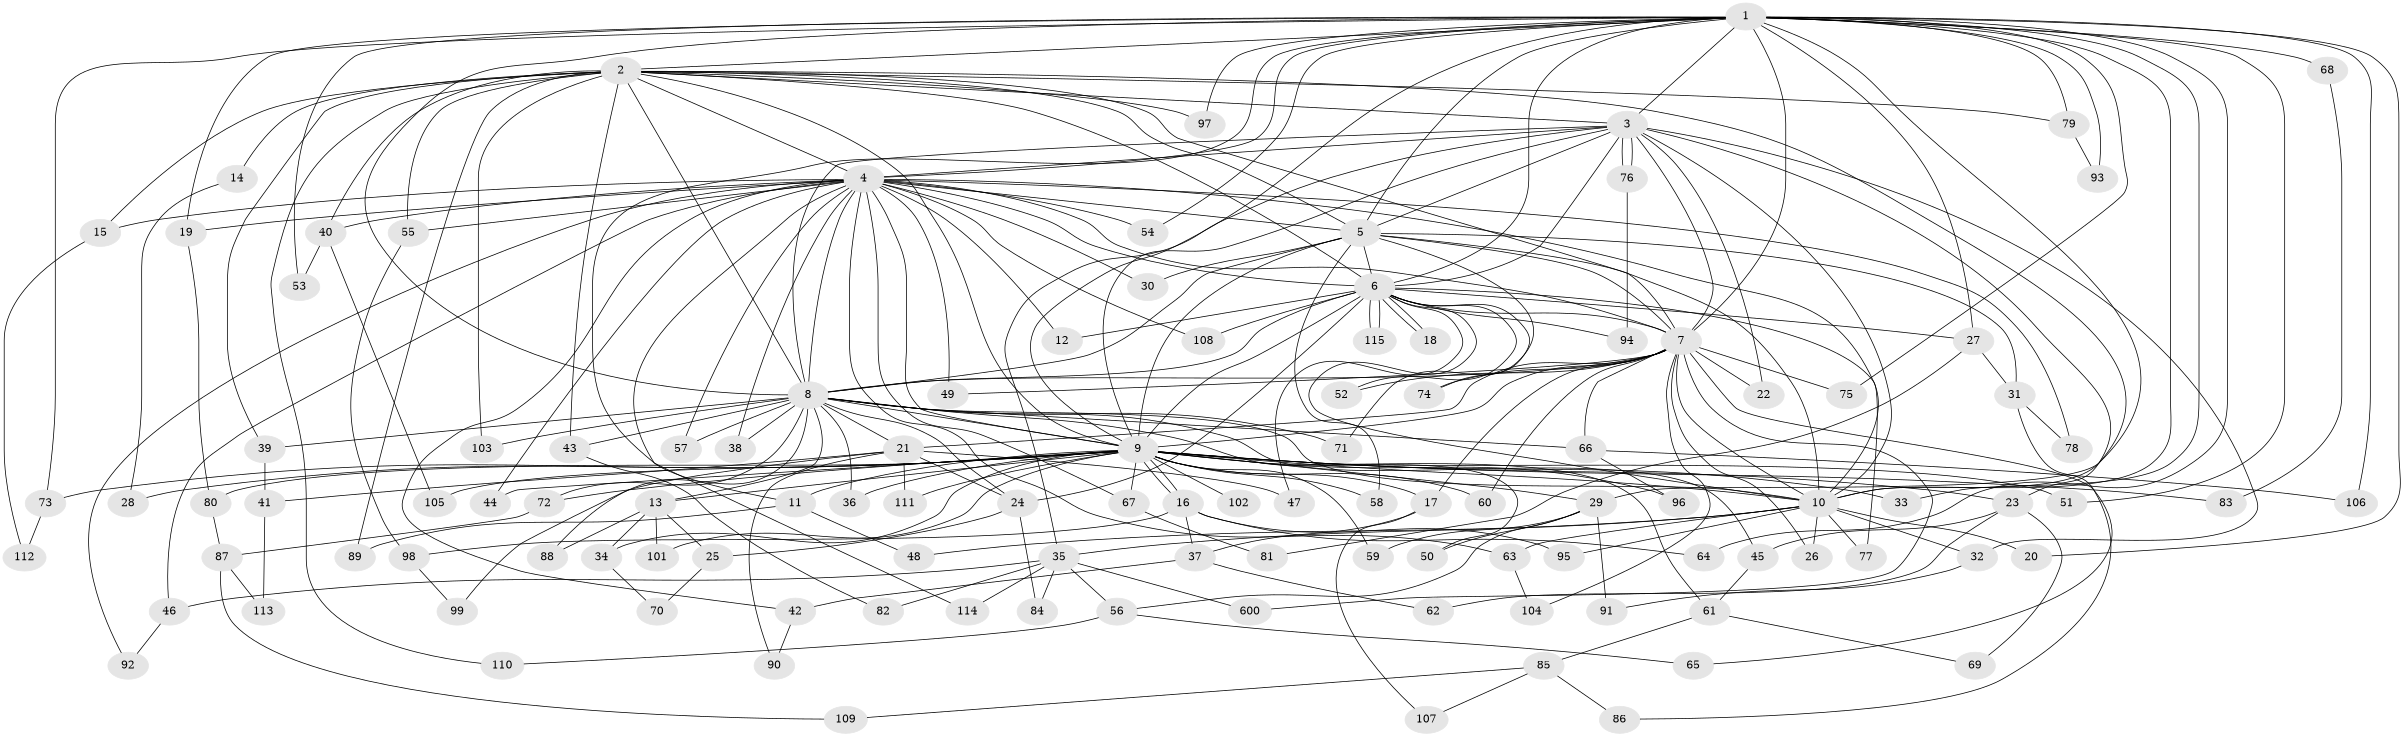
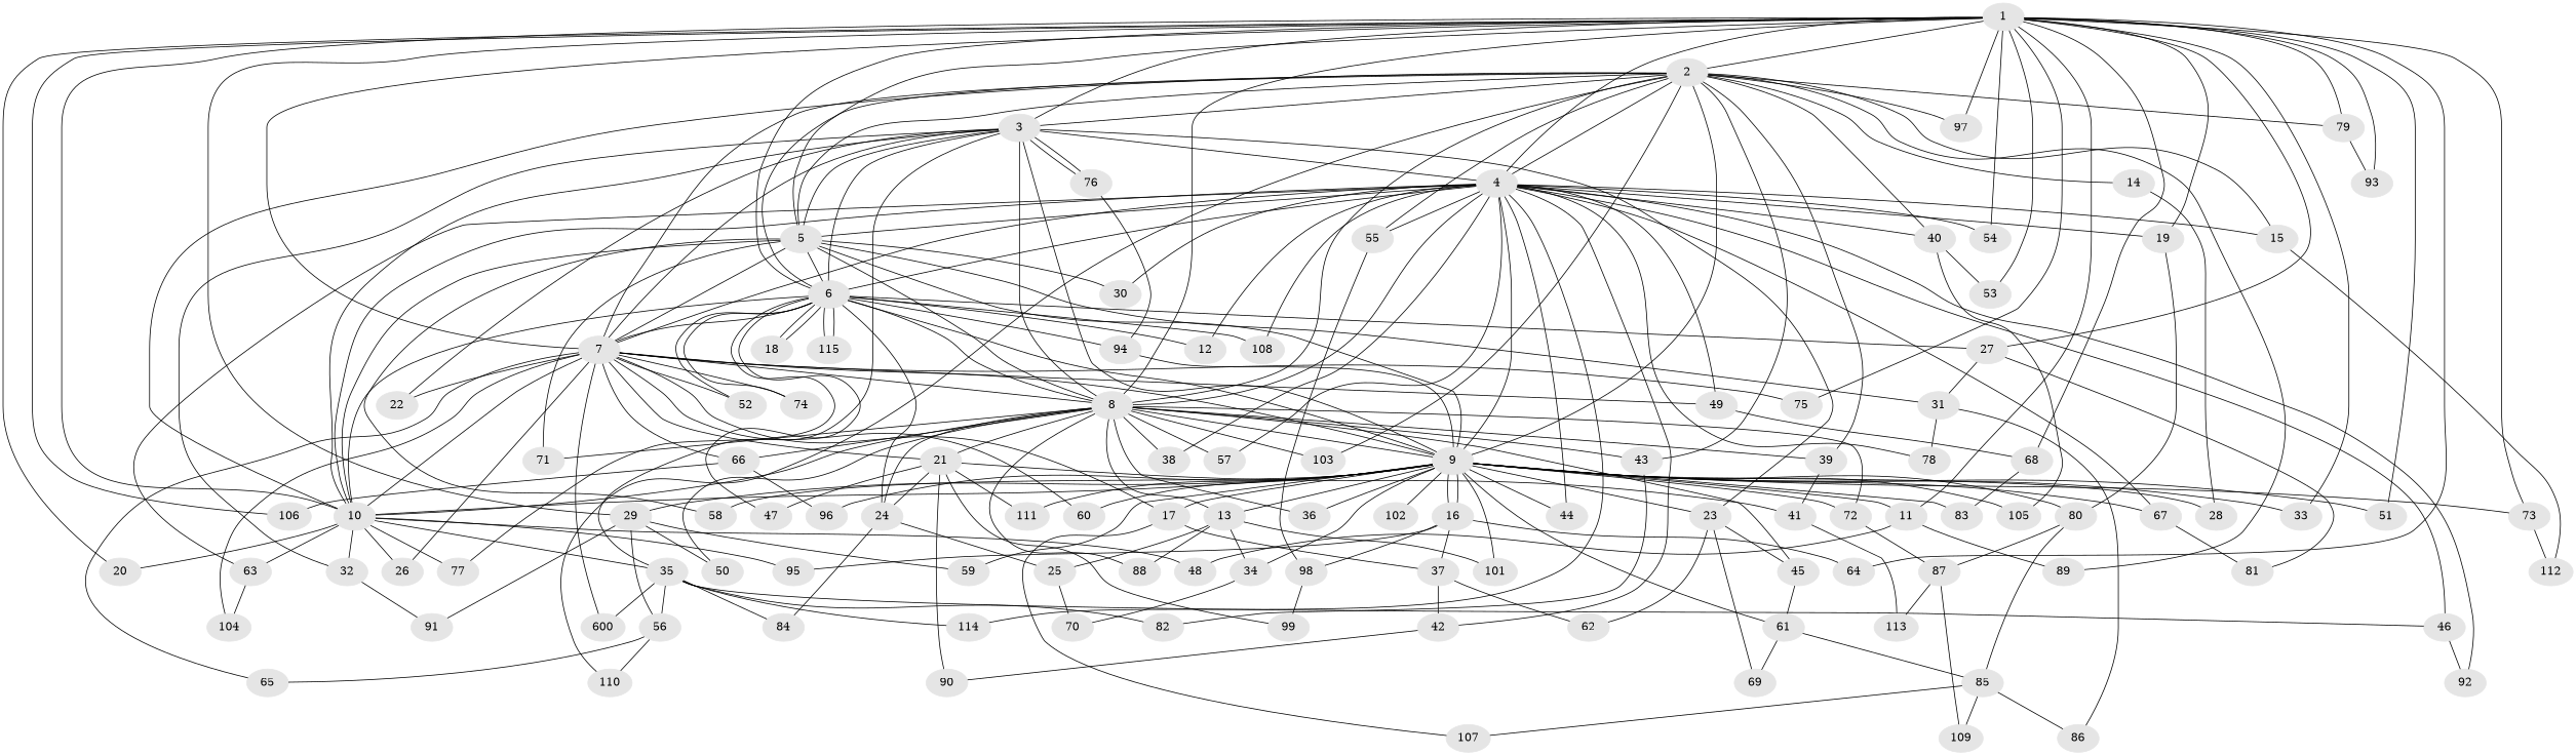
  graph {
    node [color=gray90 style=filled]
    1
    2
    3
    4
    5
    6
    7
    8
    9
    10
    11
    19
    20
    27
    29
    33
    51
    53
    54
    64
    68
    73
    75
    79
    93
    97
    106
    14
    15
    39
    40
    43
    55
    89
    103
    110
    22
    23
    32
    35
    76
    12
    30
    38
    42
    44
    46
    49
    57
    63
    67
    78
    92
    108
    114
    31
    58
    71
    18
    47
    52
    74
    77
    94
    115
    24
    17
    21
    26
    60
    65
    66
    n73 [label=600]
    104
    13
    36
    45
    50
    72
    88
    102
    16
    28
    34
    59
    61
    80
    83
    96
    101
    105
    111
    48
    95
    81
    56
    91
    112
    41
    82
    98
    62
    69
    84
    90
    86
    37
    107
    99
    25
    87
    70
    85
    113
    109
    1 -- 2
    1 -- 3
    1 -- 4
    1 -- 5
    1 -- 6
    1 -- 7
    1 -- 8
-   1 -- 9
+   94 -- 9
    1 -- 10
    1 -- 11
    1 -- 19
    1 -- 20
    1 -- 27
    1 -- 29
    1 -- 33
    1 -- 51
    1 -- 53
    1 -- 54
    1 -- 64
    1 -- 68
    1 -- 73
    1 -- 75
    1 -- 79
    1 -- 93
    1 -- 97
    1 -- 106
    2 -- 3
    2 -- 4
    2 -- 5
    2 -- 6
    2 -- 7
    2 -- 8
    2 -- 9
    2 -- 10
    2 -- 79
    2 -- 97
    2 -- 14
    2 -- 15
    2 -- 39
    2 -- 40
    2 -- 43
    2 -- 55
    2 -- 89
    2 -- 103
    2 -- 110
    3 -- 4
    3 -- 5
    3 -- 6
    3 -- 7
    3 -- 8
    3 -- 9
    3 -- 10
    3 -- 22
    3 -- 23
    3 -- 32
    3 -- 35
    3 -- 76
    3 -- 76
    4 -- 5
    4 -- 6
    4 -- 7
    4 -- 8
    4 -- 9
    4 -- 10
    4 -- 19
    4 -- 54
    4 -- 15
    4 -- 40
    4 -- 55
    4 -- 12
    4 -- 30
    4 -- 38
    4 -- 42
    4 -- 44
    4 -- 46
    4 -- 49
    4 -- 57
    4 -- 63
    4 -- 67
    4 -- 78
    4 -- 92
    4 -- 108
    4 -- 114
    5 -- 6
    5 -- 7
    5 -- 8
    5 -- 9
    5 -- 10
    5 -- 30
    5 -- 31
    5 -- 58
    5 -- 71
    6 -- 7
    6 -- 8
    6 -- 9
    6 -- 10
    6 -- 27
    6 -- 12
    6 -- 108
    6 -- 18
    6 -- 18
    6 -- 47
    6 -- 52
    6 -- 74
    6 -- 77
    6 -- 94
    6 -- 115
    6 -- 115
    6 -- 24
    7 -- 8
    7 -- 9
    7 -- 10
    7 -- 75
    7 -- 22
    7 -- 49
    7 -- 52
    7 -- 74
    7 -- 17
    7 -- 21
    7 -- 26
    7 -- 60
    7 -- 65
    7 -- 66
    7 -- n73
    7 -- 104
    8 -- 9
    8 -- 10
    8 -- 39
    8 -- 43
    8 -- 103
    8 -- 38
    8 -- 57
    8 -- 71
    8 -- 24
    8 -- 21
    8 -- 66
    8 -- 13
    8 -- 36
    8 -- 45
    8 -- 50
    8 -- 72
    8 -- 88
    9 -- 10
    9 -- 11
    9 -- 29
    9 -- 33
    9 -- 51
    9 -- 73
    9 -- 23
    9 -- 44
    9 -- 67
    9 -- 58
    9 -- 17
    9 -- 60
    9 -- 13
    9 -- 36
    9 -- 72
    9 -- 102
    9 -- 16
    9 -- 16
    9 -- 28
    9 -- 34
    9 -- 59
    9 -- 61
    9 -- 80
    9 -- 83
    9 -- 96
    9 -- 101
    9 -- 105
    9 -- 111
    10 -- 20
    10 -- 32
    10 -- 35
    10 -- 63
    10 -- 77
    10 -- 26
    10 -- 48
    10 -- 95
    11 -- 89
    11 -- 48
    19 -- 80
    27 -- 31
    27 -- 81
    29 -- 50
    29 -- 59
    29 -- 56
    29 -- 91
    68 -- 83
    73 -- 112
    79 -- 93
    14 -- 28
    15 -- 112
    39 -- 41
    40 -- 53
    40 -- 105
    43 -- 82
    55 -- 98
    23 -- 45
    23 -- 62
    23 -- 69
    32 -- 91
    35 -- 46
    35 -- 114
    35 -- n73
    35 -- 56
    35 -- 82
    35 -- 84
    76 -- 94
    42 -- 90
    46 -- 92
+   49 -- 68
    63 -- 104
    67 -- 81
    31 -- 78
    31 -- 86
    24 -- 84
    24 -- 25
    17 -- 37
    17 -- 107
    21 -- 47
    21 -- 24
    21 -- 111
    21 -- 41
    21 -- 90
    21 -- 99
    66 -- 106
    66 -- 96
    13 -- 88
    13 -- 34
    13 -- 101
    13 -- 25
    45 -- 61
    72 -- 87
    16 -- 64
    16 -- 95
    16 -- 98
    16 -- 37
    34 -- 70
    61 -- 69
    61 -- 85
    80 -- 87
+   80 -- 85
    56 -- 110
    56 -- 65
    41 -- 113
    98 -- 99
    37 -- 42
    37 -- 62
    25 -- 70
    87 -- 113
    87 -- 109
    85 -- 86
    85 -- 107
    85 -- 109
  }
